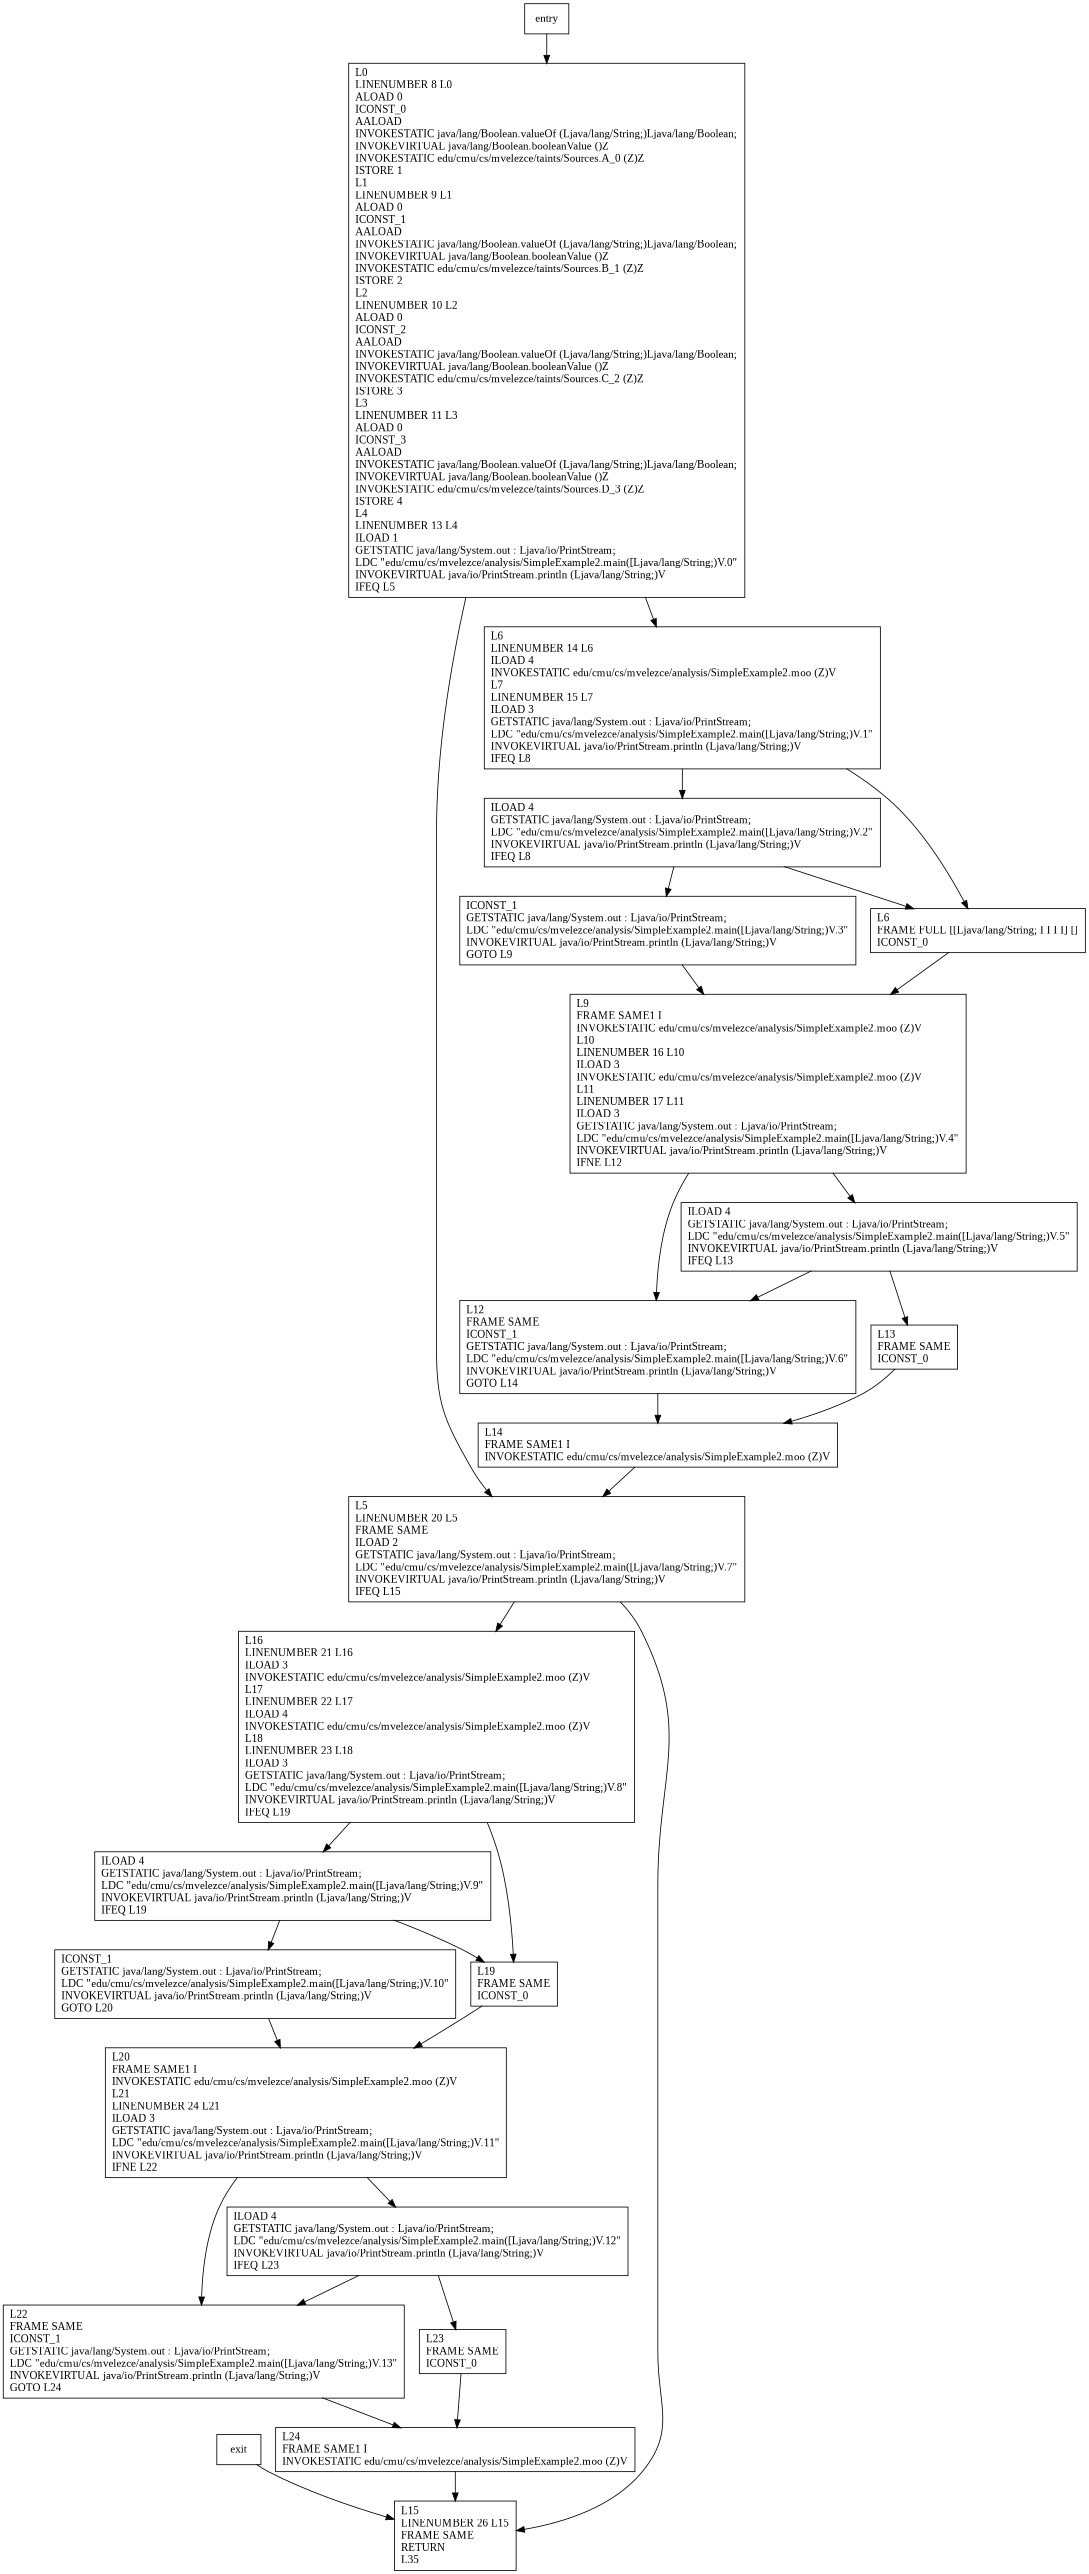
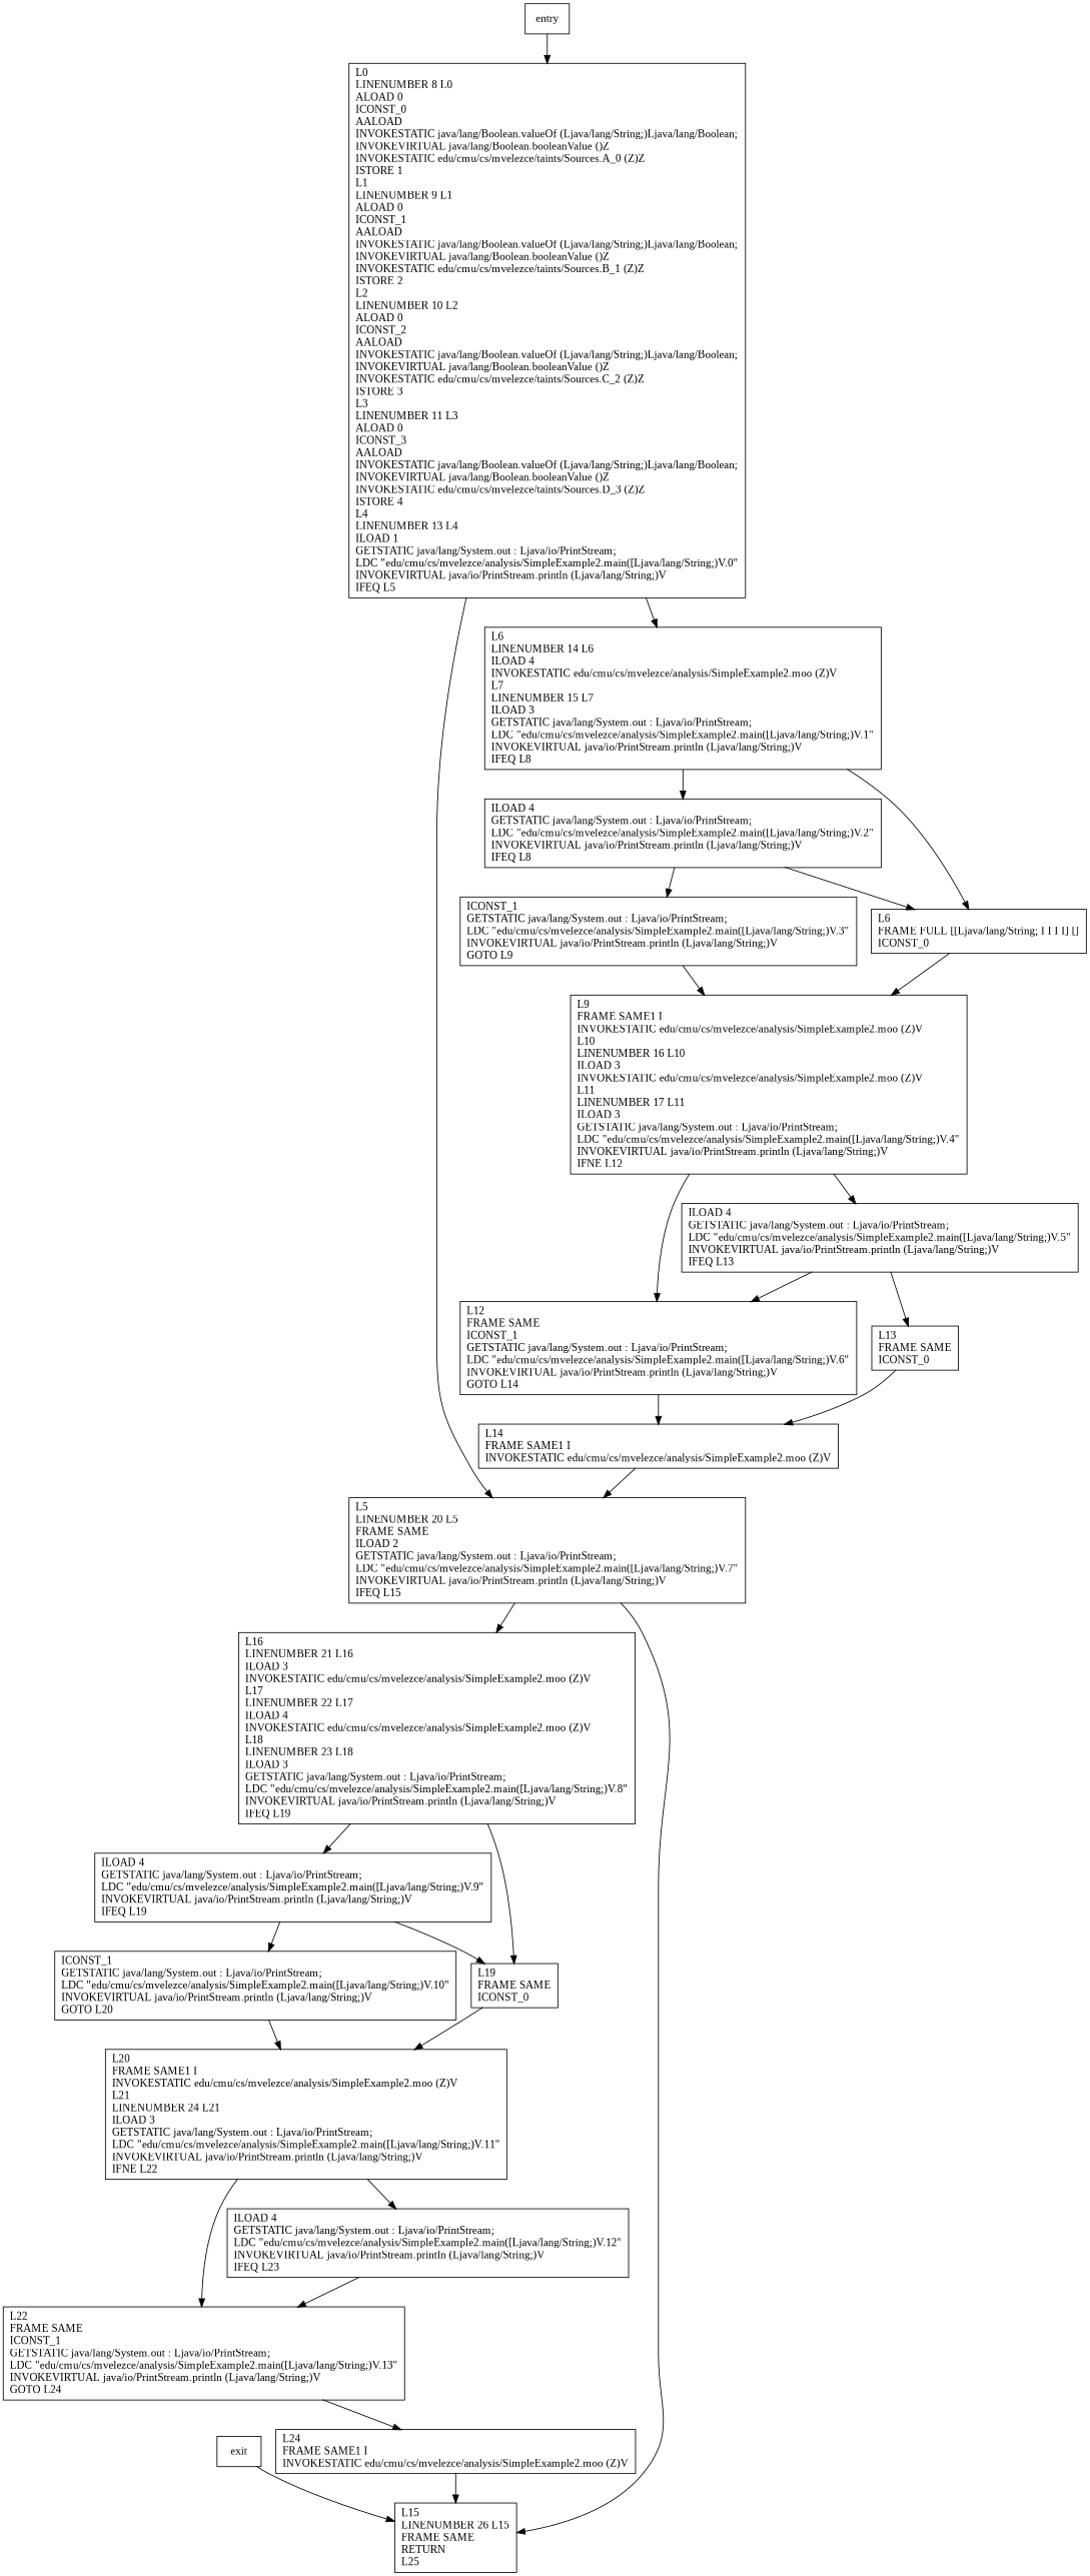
  digraph {
    fontname="Liberation Serif"
    node [fontname="Liberation Serif" shape=record]
    edge [fontname="Liberation Serif"]
    n1 [label="L12\lFRAME SAME\lICONST_1\lGETSTATIC java/lang/System.out : Ljava/io/PrintStream;\lLDC \"edu/cmu/cs/mvelezce/analysis/SimpleExample2.main([Ljava/lang/String;)V.6\"\lINVOKEVIRTUAL java/io/PrintStream.println (Ljava/lang/String;)V\lGOTO L14\l"]
    n2 [label="L14\lFRAME SAME1 I\lINVOKESTATIC edu/cmu/cs/mvelezce/analysis/SimpleExample2.moo (Z)V\l"]
    n3 [label="L5\lLINENUMBER 20 L5\lFRAME SAME\lILOAD 2\lGETSTATIC java/lang/System.out : Ljava/io/PrintStream;\lLDC \"edu/cmu/cs/mvelezce/analysis/SimpleExample2.main([Ljava/lang/String;)V.7\"\lINVOKEVIRTUAL java/io/PrintStream.println (Ljava/lang/String;)V\lIFEQ L15\l"]
    n4 [label="ILOAD 4\lGETSTATIC java/lang/System.out : Ljava/io/PrintStream;\lLDC \"edu/cmu/cs/mvelezce/analysis/SimpleExample2.main([Ljava/lang/String;)V.9\"\lINVOKEVIRTUAL java/io/PrintStream.println (Ljava/lang/String;)V\lIFEQ L19\l"]
    n5 [label="ICONST_1\lGETSTATIC java/lang/System.out : Ljava/io/PrintStream;\lLDC \"edu/cmu/cs/mvelezce/analysis/SimpleExample2.main([Ljava/lang/String;)V.10\"\lINVOKEVIRTUAL java/io/PrintStream.println (Ljava/lang/String;)V\lGOTO L20\l"]
    n6 [label="L19\lFRAME SAME\lICONST_0\l"]
    n7 [label="L20\lFRAME SAME1 I\lINVOKESTATIC edu/cmu/cs/mvelezce/analysis/SimpleExample2.moo (Z)V\lL21\lLINENUMBER 24 L21\lILOAD 3\lGETSTATIC java/lang/System.out : Ljava/io/PrintStream;\lLDC \"edu/cmu/cs/mvelezce/analysis/SimpleExample2.main([Ljava/lang/String;)V.11\"\lINVOKEVIRTUAL java/io/PrintStream.println (Ljava/lang/String;)V\lIFNE L22\l"]
    n8 [label="L9\lFRAME SAME1 I\lINVOKESTATIC edu/cmu/cs/mvelezce/analysis/SimpleExample2.moo (Z)V\lL10\lLINENUMBER 16 L10\lILOAD 3\lINVOKESTATIC edu/cmu/cs/mvelezce/analysis/SimpleExample2.moo (Z)V\lL11\lLINENUMBER 17 L11\lILOAD 3\lGETSTATIC java/lang/System.out : Ljava/io/PrintStream;\lLDC \"edu/cmu/cs/mvelezce/analysis/SimpleExample2.main([Ljava/lang/String;)V.4\"\lINVOKEVIRTUAL java/io/PrintStream.println (Ljava/lang/String;)V\lIFNE L12\l"]
    n9 [label="ILOAD 4\lGETSTATIC java/lang/System.out : Ljava/io/PrintStream;\lLDC \"edu/cmu/cs/mvelezce/analysis/SimpleExample2.main([Ljava/lang/String;)V.5\"\lINVOKEVIRTUAL java/io/PrintStream.println (Ljava/lang/String;)V\lIFEQ L13\l"]
    n10 [label="L13\lFRAME SAME\lICONST_0\l"]
    n11 [label="ILOAD 4\lGETSTATIC java/lang/System.out : Ljava/io/PrintStream;\lLDC \"edu/cmu/cs/mvelezce/analysis/SimpleExample2.main([Ljava/lang/String;)V.2\"\lINVOKEVIRTUAL java/io/PrintStream.println (Ljava/lang/String;)V\lIFEQ L8\l"]
    n12 [label="ICONST_1\lGETSTATIC java/lang/System.out : Ljava/io/PrintStream;\lLDC \"edu/cmu/cs/mvelezce/analysis/SimpleExample2.main([Ljava/lang/String;)V.3\"\lINVOKEVIRTUAL java/io/PrintStream.println (Ljava/lang/String;)V\lGOTO L9\l"]
    n13 [label="L6\lFRAME FULL [[Ljava/lang/String; I I I I] []\lICONST_0\l"]
    n14 [label="L16\lLINENUMBER 21 L16\lILOAD 3\lINVOKESTATIC edu/cmu/cs/mvelezce/analysis/SimpleExample2.moo (Z)V\lL17\lLINENUMBER 22 L17\lILOAD 4\lINVOKESTATIC edu/cmu/cs/mvelezce/analysis/SimpleExample2.moo (Z)V\lL18\lLINENUMBER 23 L18\lILOAD 3\lGETSTATIC java/lang/System.out : Ljava/io/PrintStream;\lLDC \"edu/cmu/cs/mvelezce/analysis/SimpleExample2.main([Ljava/lang/String;)V.8\"\lINVOKEVIRTUAL java/io/PrintStream.println (Ljava/lang/String;)V\lIFEQ L19\l"]
-   n15 [label="L15\lLINENUMBER 26 L15\lFRAME SAME\lRETURN\lL35\l"]
+   n15 [label="L15\lLINENUMBER 26 L15\lFRAME SAME\lRETURN\lL25\l"]
    n16 [label="ILOAD 4\lGETSTATIC java/lang/System.out : Ljava/io/PrintStream;\lLDC \"edu/cmu/cs/mvelezce/analysis/SimpleExample2.main([Ljava/lang/String;)V.12\"\lINVOKEVIRTUAL java/io/PrintStream.println (Ljava/lang/String;)V\lIFEQ L23\l"]
    n17 [label="L22\lFRAME SAME\lICONST_1\lGETSTATIC java/lang/System.out : Ljava/io/PrintStream;\lLDC \"edu/cmu/cs/mvelezce/analysis/SimpleExample2.main([Ljava/lang/String;)V.13\"\lINVOKEVIRTUAL java/io/PrintStream.println (Ljava/lang/String;)V\lGOTO L24\l"]
-   n18 [label="L23\lFRAME SAME\lICONST_0\l"]
    n19 [label="L24\lFRAME SAME1 I\lINVOKESTATIC edu/cmu/cs/mvelezce/analysis/SimpleExample2.moo (Z)V\l"]
    n20 [label="L6\lLINENUMBER 14 L6\lILOAD 4\lINVOKESTATIC edu/cmu/cs/mvelezce/analysis/SimpleExample2.moo (Z)V\lL7\lLINENUMBER 15 L7\lILOAD 3\lGETSTATIC java/lang/System.out : Ljava/io/PrintStream;\lLDC \"edu/cmu/cs/mvelezce/analysis/SimpleExample2.main([Ljava/lang/String;)V.1\"\lINVOKEVIRTUAL java/io/PrintStream.println (Ljava/lang/String;)V\lIFEQ L8\l"]
    n21 [label="L0\lLINENUMBER 8 L0\lALOAD 0\lICONST_0\lAALOAD\lINVOKESTATIC java/lang/Boolean.valueOf (Ljava/lang/String;)Ljava/lang/Boolean;\lINVOKEVIRTUAL java/lang/Boolean.booleanValue ()Z\lINVOKESTATIC edu/cmu/cs/mvelezce/taints/Sources.A_0 (Z)Z\lISTORE 1\lL1\lLINENUMBER 9 L1\lALOAD 0\lICONST_1\lAALOAD\lINVOKESTATIC java/lang/Boolean.valueOf (Ljava/lang/String;)Ljava/lang/Boolean;\lINVOKEVIRTUAL java/lang/Boolean.booleanValue ()Z\lINVOKESTATIC edu/cmu/cs/mvelezce/taints/Sources.B_1 (Z)Z\lISTORE 2\lL2\lLINENUMBER 10 L2\lALOAD 0\lICONST_2\lAALOAD\lINVOKESTATIC java/lang/Boolean.valueOf (Ljava/lang/String;)Ljava/lang/Boolean;\lINVOKEVIRTUAL java/lang/Boolean.booleanValue ()Z\lINVOKESTATIC edu/cmu/cs/mvelezce/taints/Sources.C_2 (Z)Z\lISTORE 3\lL3\lLINENUMBER 11 L3\lALOAD 0\lICONST_3\lAALOAD\lINVOKESTATIC java/lang/Boolean.valueOf (Ljava/lang/String;)Ljava/lang/Boolean;\lINVOKEVIRTUAL java/lang/Boolean.booleanValue ()Z\lINVOKESTATIC edu/cmu/cs/mvelezce/taints/Sources.D_3 (Z)Z\lISTORE 4\lL4\lLINENUMBER 13 L4\lILOAD 1\lGETSTATIC java/lang/System.out : Ljava/io/PrintStream;\lLDC \"edu/cmu/cs/mvelezce/analysis/SimpleExample2.main([Ljava/lang/String;)V.0\"\lINVOKEVIRTUAL java/io/PrintStream.println (Ljava/lang/String;)V\lIFEQ L5\l"]
    exit
    entry
    n1 -> n2
    n2 -> n3
    n3 -> n14
    n3 -> n15
    n4 -> n5
    n4 -> n6
    n5 -> n7
    n6 -> n7
    n7 -> n16
    n7 -> n17
    n8 -> n1
    n8 -> n9
    n9 -> n1
    n9 -> n10
    n10 -> n2
    n11 -> n12
    n11 -> n13
    n12 -> n8
    n13 -> n8
    n14 -> n4
    n14 -> n6
    n16 -> n17
-   n16 -> n18
    n17 -> n19
-   n18 -> n19
    n19 -> n15
    n20 -> n11
    n20 -> n13
    n21 -> n3
    n21 -> n20
    exit -> n15
    entry -> n21
  }
